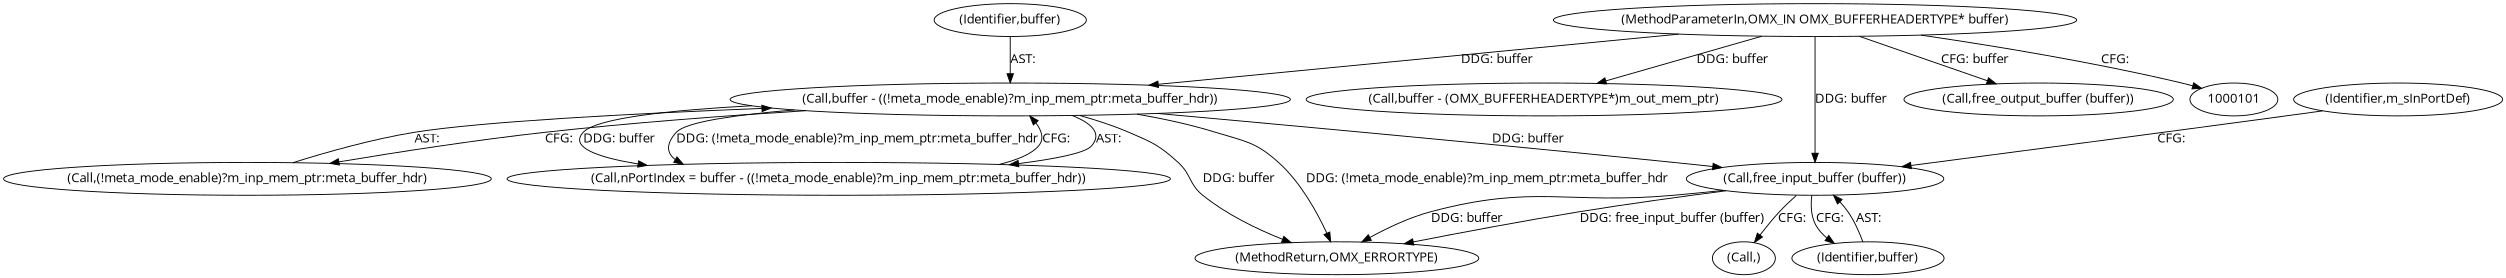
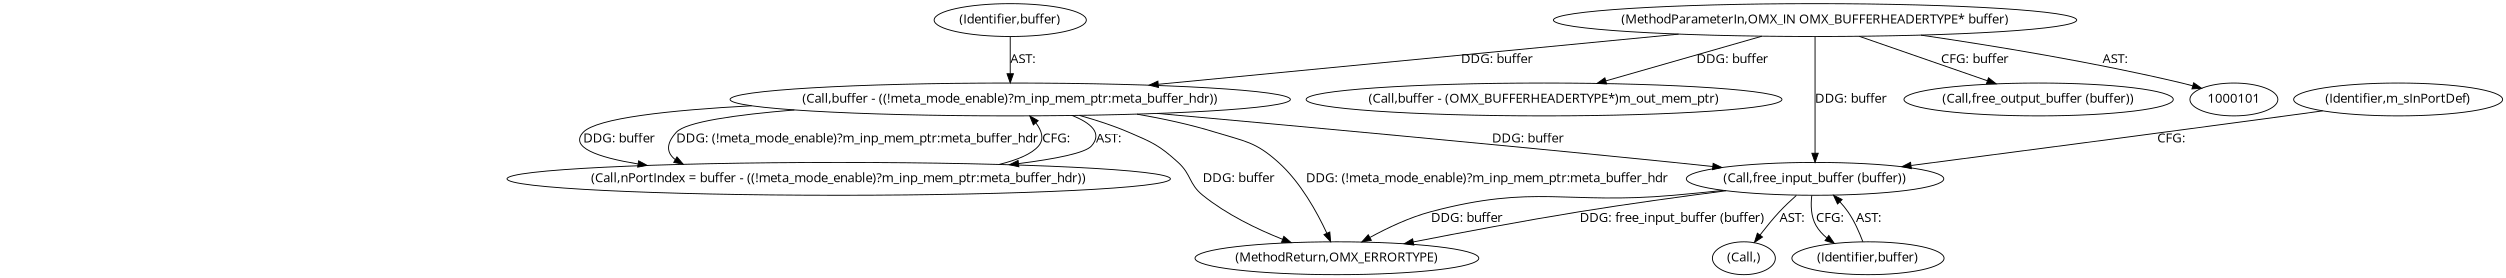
  digraph {
    fontname="Open Sans"
    node [fontname="Open Sans"]
    edge [fontname="Open Sans"]
    n1 [label="(Call,free_input_buffer (buffer))"]
    n2 [label="(MethodReturn,OMX_ERRORTYPE)"]
    n3 [label="(Call,)"]
    n4 [label="(Identifier,buffer)"]
    n5 [label="(Call,buffer - ((!meta_mode_enable)?m_inp_mem_ptr:meta_buffer_hdr))"]
-   n6 [label="(Call,(!meta_mode_enable)?m_inp_mem_ptr:meta_buffer_hdr)"]
    n7 [label="(Call,nPortIndex = buffer - ((!meta_mode_enable)?m_inp_mem_ptr:meta_buffer_hdr))"]
    n8 [label="(MethodParameterIn,OMX_IN OMX_BUFFERHEADERTYPE* buffer)"]
    n9 [label="(Call,buffer - (OMX_BUFFERHEADERTYPE*)m_out_mem_ptr)"]
    n10 [label="(Call,free_output_buffer (buffer))"]
    1000101
    n12 [label="(Identifier,m_sInPortDef)"]
    n13 [label="(Identifier,buffer)"]
    n1 -> n2 [label="DDG: free_input_buffer (buffer)"]
    n1 -> n2 [label="DDG: buffer"]
-   n1 -> n3 [label="CFG: "]
+   n1 -> n3 [label="AST: "]
    n1 -> n4 [label="CFG: "]
    n4 -> n1 [label="AST: "]
    n5 -> n1 [label="DDG: buffer"]
    n5 -> n2 [label="DDG: (!meta_mode_enable)?m_inp_mem_ptr:meta_buffer_hdr"]
    n5 -> n2 [label="DDG: buffer"]
-   n5 -> n6 [label="CFG: "]
    n5 -> n7 [label="AST: "]
    n5 -> n7 [label="DDG: buffer"]
    n5 -> n7 [label="DDG: (!meta_mode_enable)?m_inp_mem_ptr:meta_buffer_hdr"]
-   n6 -> n5 [label="AST: "]
    n7 -> n5 [label="CFG: "]
    n8 -> n1 [label="DDG: buffer"]
    n8 -> n5 [label="DDG: buffer"]
    n8 -> n9 [label="DDG: buffer"]
    n8 -> n10 [label="CFG: buffer"]
-   n8 -> 1000101 [label="CFG: "]
+   n8 -> 1000101 [label="AST: "]
    n12 -> n1 [label="CFG: "]
    n13 -> n5 [label="AST: "]
  }
